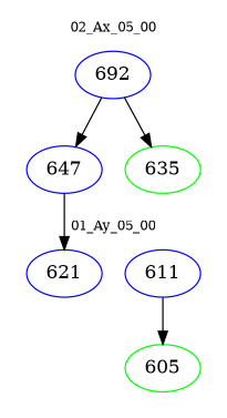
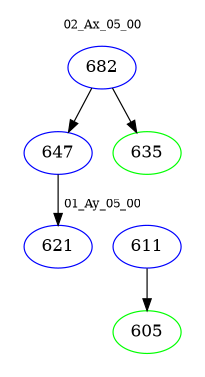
  digraph {
    node [color=blue]
    edge [color=black]
    n1 [label=611]
    n2 [color=green label=605]
    n3 [label=621]
-   n4 [label=692]
+   n4 [label=682]
    n5 [label=647]
    n6 [color=green label=635]
    subgraph cluster_1 {
      color=white
      fontsize=10
      label="01_Ay_05_00"
      n1
      n2
      n3
    }
    subgraph cluster_2 {
      color=white
      fontsize=10
      label="02_Ax_05_00"
      n4
      n5
      n6
    }
    n1 -> n2
    n4 -> n5
    n4 -> n6
    n5 -> n3
  }
